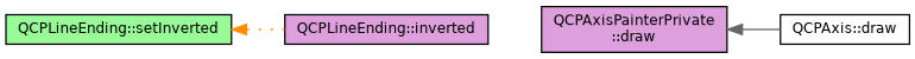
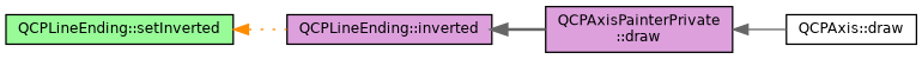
  digraph {
    rankdir=LR
    node [color=black fillcolor=plum fontname=Helvetica fontsize=10 shape=record style=filled]
    edge [color=gray40 dir=back fontname=Helvetica fontsize=10 labelfontname=Helvetica labelfontsize=10]
    n1 [fontcolor=black height=0.2 label="QCPLineEnding::inverted" width=0.4]
    n2 [height=0.2 label="QCPAxisPainterPrivate\l::draw" width=0.4]
    n3 [fillcolor=palegreen height=0.2 label="QCPLineEnding::setInverted" width=0.4]
    n4 [fillcolor=white height=0.2 label="QCPAxis::draw" width=0.4]
+   n1 -> n2 [style=bold]
    n2 -> n4 [style=solid]
    n3 -> n1 [color=darkorange style=dotted]
  }
